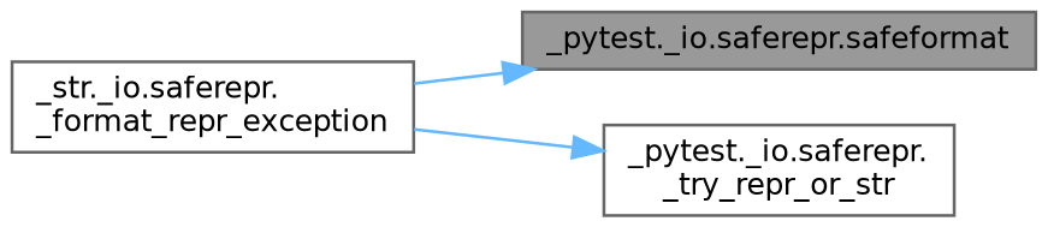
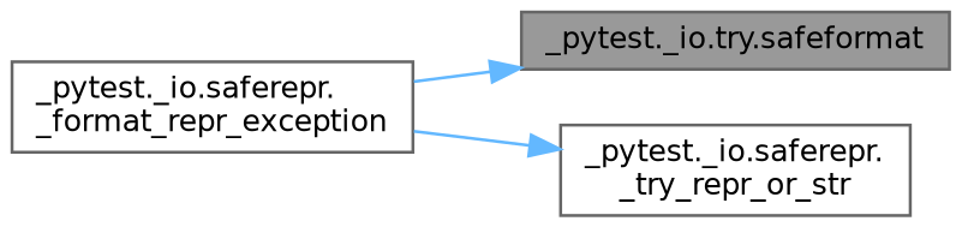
  digraph {
    rankdir=LR
    node [color=grey40 fillcolor=white fontname=Helvetica fontsize=10 shape=box style=filled]
    edge [color=steelblue1 fontname=Helvetica fontsize=10 labelfontname=Helvetica labelfontsize=10 style=solid]
-   n1 [color=gray40 fillcolor=grey60 fontcolor=black height=0.2 label="_pytest._io.saferepr.safeformat" width=0.4]
-   n2 [height=0.2 label="_str._io.saferepr.\l_format_repr_exception" width=0.4]
+   n1 [color=gray40 fillcolor=grey60 fontcolor=black height=0.2 label="_pytest._io.try.safeformat" width=0.4]
+   n2 [height=0.2 label="_pytest._io.saferepr.\l_format_repr_exception" width=0.4]
    n3 [height=0.2 label="_pytest._io.saferepr.\l_try_repr_or_str" width=0.4]
    n2 -> n1
    n2 -> n3
  }
